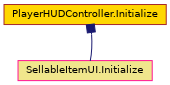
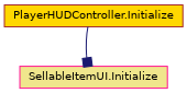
  digraph {
    rankdir=TB
    node [fontname=Helvetica fontsize=10 shape=record style=filled]
    n1 [color=brown fillcolor=gold fontcolor=black height=0.2 label="PlayerHUDController.Initialize" width=0.4]
    n2 [color=deeppink height=0.2 label="SellableItemUI.Initialize" width=0.4 fillcolor=khaki]
-   n2 -> n1 [color=midnightblue fontname=Helvetica fontsize=10 labelfontname=Helvetica labelfontsize=10 style=solid arrowhead=box]
+   n1 -> n2 [color=midnightblue fontname=Helvetica fontsize=10 labelfontname=Helvetica labelfontsize=10 style=solid arrowhead=box]
  }
